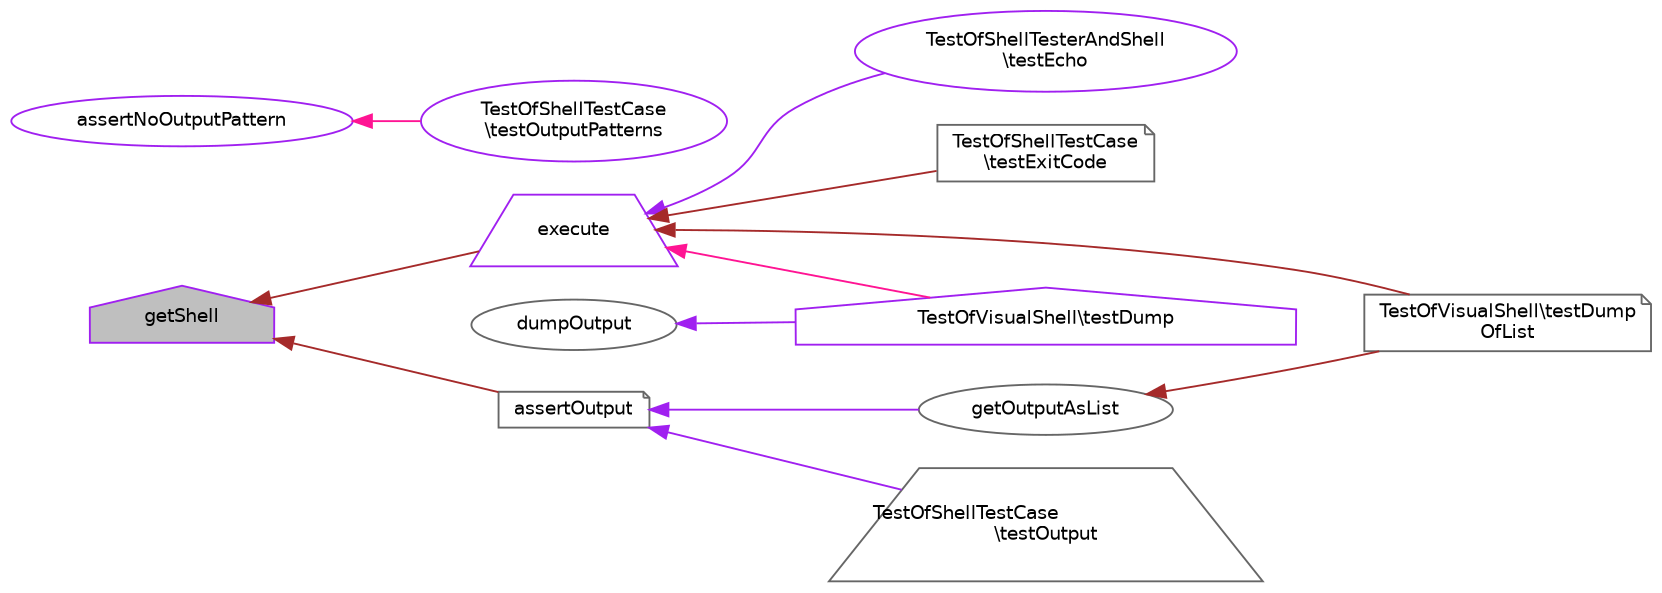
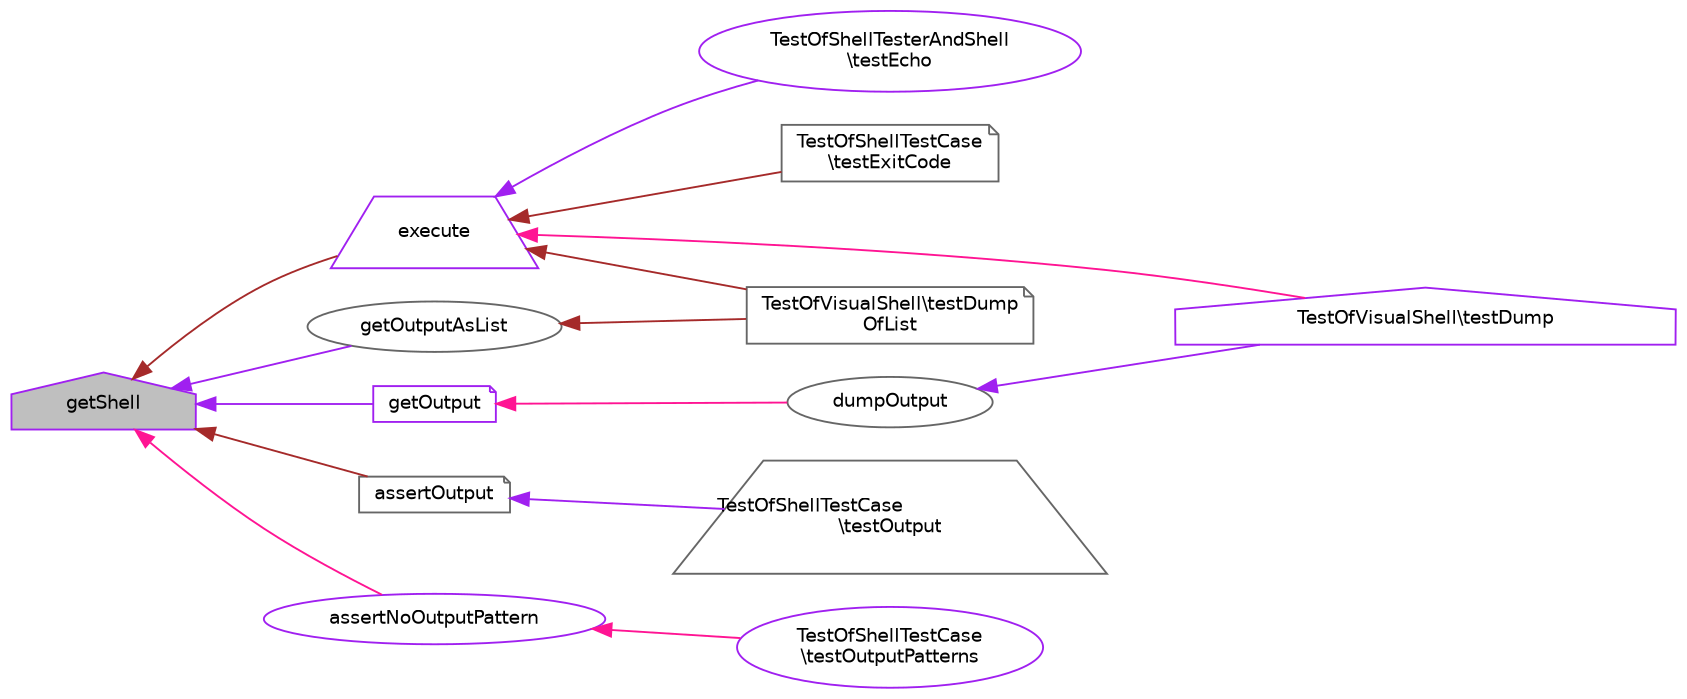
  digraph {
    rankdir=LR
    node [color=purple fillcolor=white fontname=Helvetica fontsize=10 shape=ellipse style=filled]
    edge [color=brown dir=back fontname=Helvetica fontsize=10 labelfontname=Helvetica labelfontsize=10 style=solid]
    n1 [fillcolor=grey75 fontcolor=black height=0.2 label=getShell shape=house width=0.4]
    n2 [height=0.2 label=execute shape=trapezium width=0.4]
+   n3 [height=0.2 label=getOutput shape=note width=0.4]
    n4 [color=gray40 height=0.2 label=getOutputAsList width=0.4]
    n5 [color=gray40 height=0.2 label=assertOutput shape=note width=0.4]
    n6 [height=0.2 label=assertNoOutputPattern width=0.4]
    n7 [height=0.2 label="TestOfShellTesterAndShell\l\\testEcho" width=0.4]
    n8 [color=gray40 height=0.2 label="TestOfShellTestCase\l\\testExitCode" shape=note width=0.4]
    n9 [height=0.2 label="TestOfVisualShell\\testDump" shape=house width=0.4]
    n10 [color=gray40 height=0.2 label="TestOfVisualShell\\testDump\lOfList" shape=note width=0.4]
    n11 [color=gray40 height=0.2 label=dumpOutput width=0.4]
    n12 [color=gray40 height=0.2 label="TestOfShellTestCase\l\\testOutput" shape=trapezium width=0.4]
    n13 [height=0.2 label="TestOfShellTestCase\l\\testOutputPatterns" width=0.4]
    n1 -> n2
-   n5 -> n4 [color=purple]
+   n1 -> n3 [color=purple]
+   n1 -> n4 [color=purple]
    n1 -> n5
+   n1 -> n6 [color=deeppink]
    n2 -> n7 [color=purple]
    n2 -> n8
    n2 -> n9 [color=deeppink]
    n2 -> n10
+   n3 -> n11 [color=deeppink]
    n4 -> n10
    n5 -> n12 [color=purple]
    n6 -> n13 [color=deeppink]
    n11 -> n9 [color=purple]
  }
